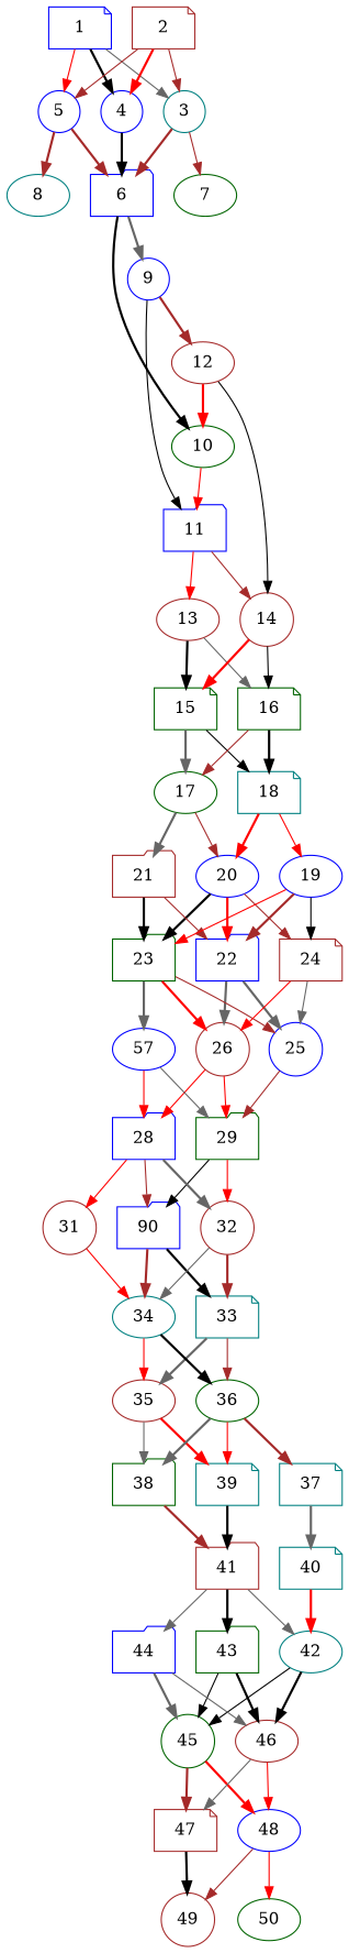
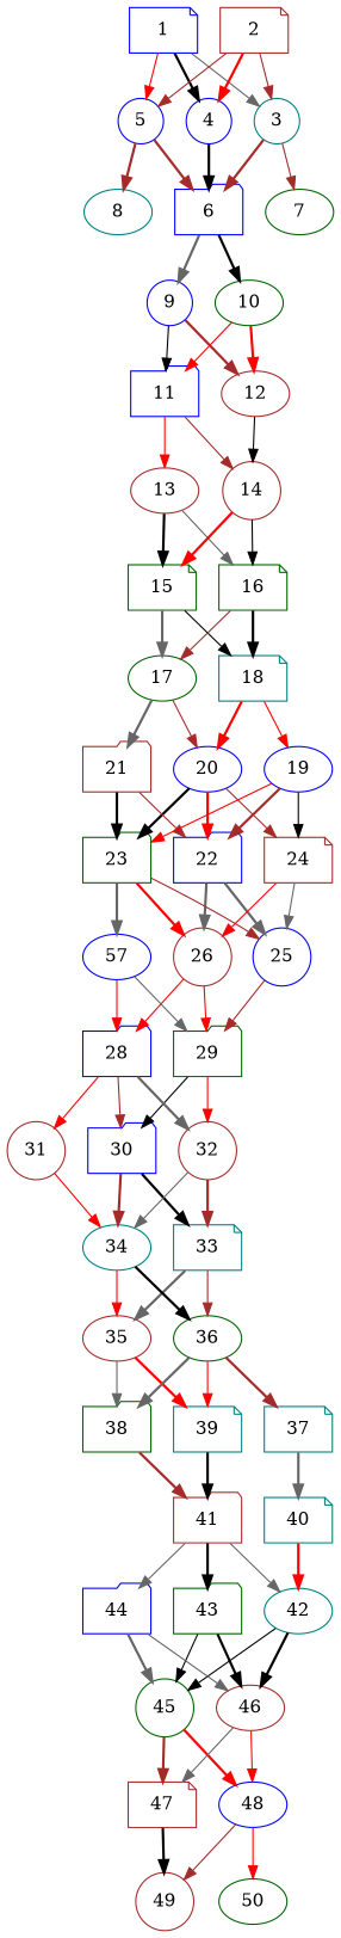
  digraph {
    node [alpha=0.08 color=blue shape=ellipse]
    edge [color=red style=solid]
    1 [alpha=0.12 expect_size=15796224 shape=note]
    3 [alpha=0.07 color=teal expect_size=10368000 shape=circle]
    4 [alpha=0.06 expect_size=39880704 shape=circle]
    5 [alpha=0.11 expect_size=21851136 shape=circle]
    6 [alpha=0.12 expect_size=34876416 shape=folder]
    7 [color=darkgreen expect_size=14991360]
    8 [alpha=0.16 color=teal expect_size=37369856]
    9 [alpha=0.17 expect_size=51795968 shape=circle]
    10 [alpha=0.05 color=darkgreen expect_size=46765056]
    2 [alpha=0.04 color=brown expect_size=17294336 shape=note]
    11 [alpha=0.18 expect_size=45031424 shape=folder]
    12 [alpha=0.16 color=brown expect_size=26082304]
    13 [alpha=0.17 color=brown expect_size=36664320]
    14 [alpha=0.20 color=brown expect_size=5931008 shape=circle]
    15 [alpha=0.10 color=darkgreen expect_size=19110912 shape=note]
    16 [color=darkgreen expect_size=46178304 shape=note]
    17 [alpha=0.02 color=darkgreen expect_size=27338752]
    18 [alpha=0.13 color=teal expect_size=46336000 shape=note]
    20 [alpha=0.02 expect_size=28517376]
    21 [alpha=0.12 color=brown expect_size=39142400 shape=folder]
    19 [alpha=0.16 expect_size=35835904]
    22 [expect_size=33759232 shape=folder]
    23 [alpha=0.06 color=darkgreen expect_size=24088576 shape=folder]
    24 [alpha=0.18 color=brown expect_size=17152000 shape=note]
    25 [alpha=0.17 expect_size=16346112 shape=circle]
    26 [alpha=0.09 color=brown expect_size=40315904 shape=circle]
    n27 [alpha=0.06 expect_size=10983424 label=57]
    29 [alpha=0.05 color=darkgreen expect_size=46147584 shape=folder]
    28 [alpha=0.15 expect_size=15692800 shape=folder]
-   30 [alpha=0.12 expect_size=36099072 shape=folder label=90]
+   30 [alpha=0.12 expect_size=36099072 shape=folder]
    32 [alpha=0.09 color=brown expect_size=21841920 shape=circle]
    31 [alpha=0.16 color=brown expect_size=40208384 shape=circle]
    33 [alpha=0.15 color=teal expect_size=40237056 shape=note]
    34 [alpha=0.01 color=teal expect_size=6148096]
    35 [alpha=0.14 color=brown expect_size=48585728]
    36 [alpha=0.03 color=darkgreen expect_size=42600448]
    38 [alpha=0.19 color=darkgreen expect_size=31195136 shape=folder]
    39 [color=teal expect_size=20465664 shape=note]
    37 [alpha=0.02 color=teal expect_size=17824768 shape=note]
    41 [alpha=0.01 color=brown expect_size=13519872 shape=folder]
    40 [color=teal expect_size=32190464 shape=note]
    42 [alpha=0.07 color=teal expect_size=51429376]
    43 [alpha=0.01 color=darkgreen expect_size=25199616 shape=folder]
    44 [alpha=0.19 expect_size=13440000 shape=folder]
    45 [alpha=0.03 color=darkgreen expect_size=16839680 shape=circle]
    46 [alpha=0.01 color=brown expect_size=49264640]
    47 [alpha=0.02 color=brown expect_size=10095616 shape=note]
    48 [alpha=0.07 expect_size=15799296]
    49 [alpha=0.10 color=brown expect_size=13097984 shape=circle]
    50 [alpha=0.05 color=darkgreen expect_size=32583680]
    1 -> 3 [color=gray40]
    1 -> 4 [color=black style=bold]
    1 -> 5
    3 -> 6 [color=brown style=bold]
    3 -> 7 [color=brown]
    4 -> 6 [color=black style=bold]
    5 -> 6 [color=brown style=bold]
    5 -> 8 [color=brown style=bold]
    6 -> 9 [color=gray40 style=bold]
    6 -> 10 [color=black style=bold]
    9 -> 11 [color=black]
    9 -> 12 [color=brown style=bold]
    10 -> 11
-   12 -> 10 [style=bold]
+   10 -> 12 [style=bold]
    2 -> 3 [color=brown]
    2 -> 4 [style=bold]
    2 -> 5 [color=brown]
    11 -> 13
    11 -> 14 [color=brown]
    12 -> 14 [color=black]
    13 -> 15 [color=black style=bold]
    13 -> 16 [color=gray40]
    14 -> 15 [style=bold]
    14 -> 16 [color=black]
    15 -> 17 [color=gray40 style=bold]
    15 -> 18 [color=black]
    16 -> 17 [color=brown]
    16 -> 18 [color=black style=bold]
    17 -> 20 [color=brown]
    17 -> 21 [color=gray40 style=bold]
    18 -> 20 [style=bold]
    18 -> 19
    20 -> 22 [style=bold]
    20 -> 23 [color=black style=bold]
    20 -> 24 [color=brown]
    21 -> 22 [color=brown]
    21 -> 23 [color=black style=bold]
    19 -> 22 [color=brown style=bold]
    19 -> 23
    19 -> 24 [color=black]
    22 -> 25 [color=gray40 style=bold]
    22 -> 26 [color=gray40 style=bold]
    23 -> 25 [color=brown]
    23 -> 26 [style=bold]
    23 -> n27 [color=gray40 style=bold]
    24 -> 25 [color=gray40]
    24 -> 26
    25 -> 29 [color=brown]
    26 -> 29
    26 -> 28
    n27 -> 29 [color=gray40]
    n27 -> 28
    29 -> 30 [color=black]
    29 -> 32
    28 -> 30 [color=brown]
    28 -> 32 [color=gray40 style=bold]
    28 -> 31
    30 -> 33 [color=black style=bold]
    30 -> 34 [color=brown style=bold]
    32 -> 33 [color=brown style=bold]
    32 -> 34 [color=gray40]
    31 -> 34
    33 -> 35 [color=gray40 style=bold]
    33 -> 36 [color=brown]
    34 -> 35
    34 -> 36 [color=black style=bold]
    35 -> 38 [color=gray40]
    35 -> 39 [style=bold]
    36 -> 38 [color=gray40 style=bold]
    36 -> 39
    36 -> 37 [color=brown style=bold]
    38 -> 41 [color=brown style=bold]
    39 -> 41 [color=black style=bold]
    37 -> 40 [color=gray40 style=bold]
    41 -> 42 [color=gray40]
    41 -> 43 [color=black style=bold]
    41 -> 44 [color=gray40]
    40 -> 42 [style=bold]
    42 -> 45 [color=black]
    42 -> 46 [color=black style=bold]
    43 -> 45 [color=black]
    43 -> 46 [color=black style=bold]
    44 -> 45 [color=gray40 style=bold]
    44 -> 46 [color=gray40]
    45 -> 47 [color=brown style=bold]
    45 -> 48 [style=bold]
    46 -> 47 [color=gray40]
    46 -> 48
    47 -> 49 [color=black style=bold]
    48 -> 49 [color=brown]
    48 -> 50
  }
